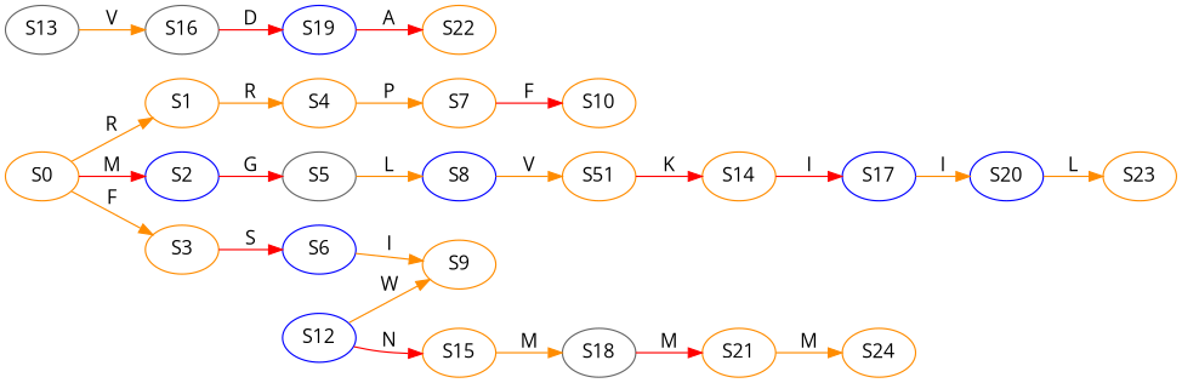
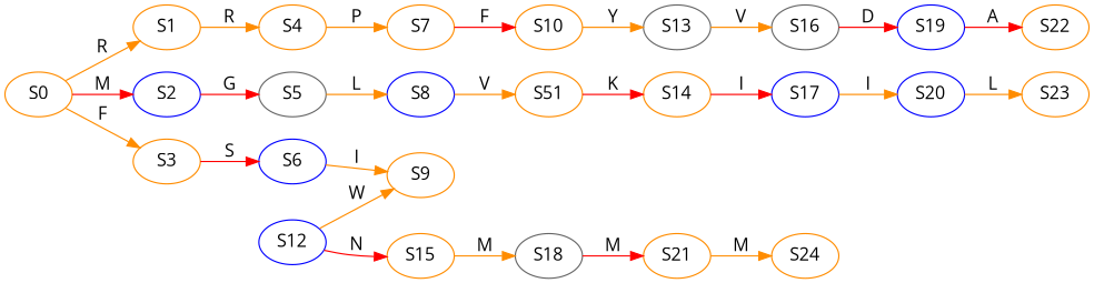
  strict digraph {
    fontname="Open Sans"
    rankdir=LR
    node [color=darkorange fontname="Open Sans"]
    edge [color=darkorange fontname="Open Sans"]
    S0
    S1
    S2 [color=blue]
    S3
    S4
    S5 [color=gray40]
    S6 [color=blue]
    S7
    S8 [color=blue]
    S9
    S10
    n12 [label=S51]
    S13 [color=gray40]
    S14
    S12 [color=blue]
    S15
    S16 [color=gray40]
    S17 [color=blue]
    S18 [color=gray40]
    S19 [color=blue]
    S20 [color=blue]
    S21
    S22
    S23
    S24
    S0 -> S1 [label=R]
    S0 -> S2 [color=red label=M]
    S0 -> S3 [label=F]
    S1 -> S4 [label=R]
    S2 -> S5 [color=red label=G]
    S3 -> S6 [color=red label=S]
    S4 -> S7 [label=P]
    S5 -> S8 [label=L]
    S6 -> S9 [label=I]
    S7 -> S10 [color=red label=F]
    S8 -> n12 [label=V]
+   S10 -> S13 [label=Y]
    n12 -> S14 [color=red label=K]
    S13 -> S16 [label=V]
    S14 -> S17 [color=red label=I]
    S12 -> S9 [label=W]
    S12 -> S15 [color=red label=N]
    S15 -> S18 [label=M]
    S16 -> S19 [color=red label=D]
    S17 -> S20 [label=I]
    S18 -> S21 [color=red label=M]
    S19 -> S22 [color=red label=A]
    S20 -> S23 [label=L]
    S21 -> S24 [label=M]
  }
